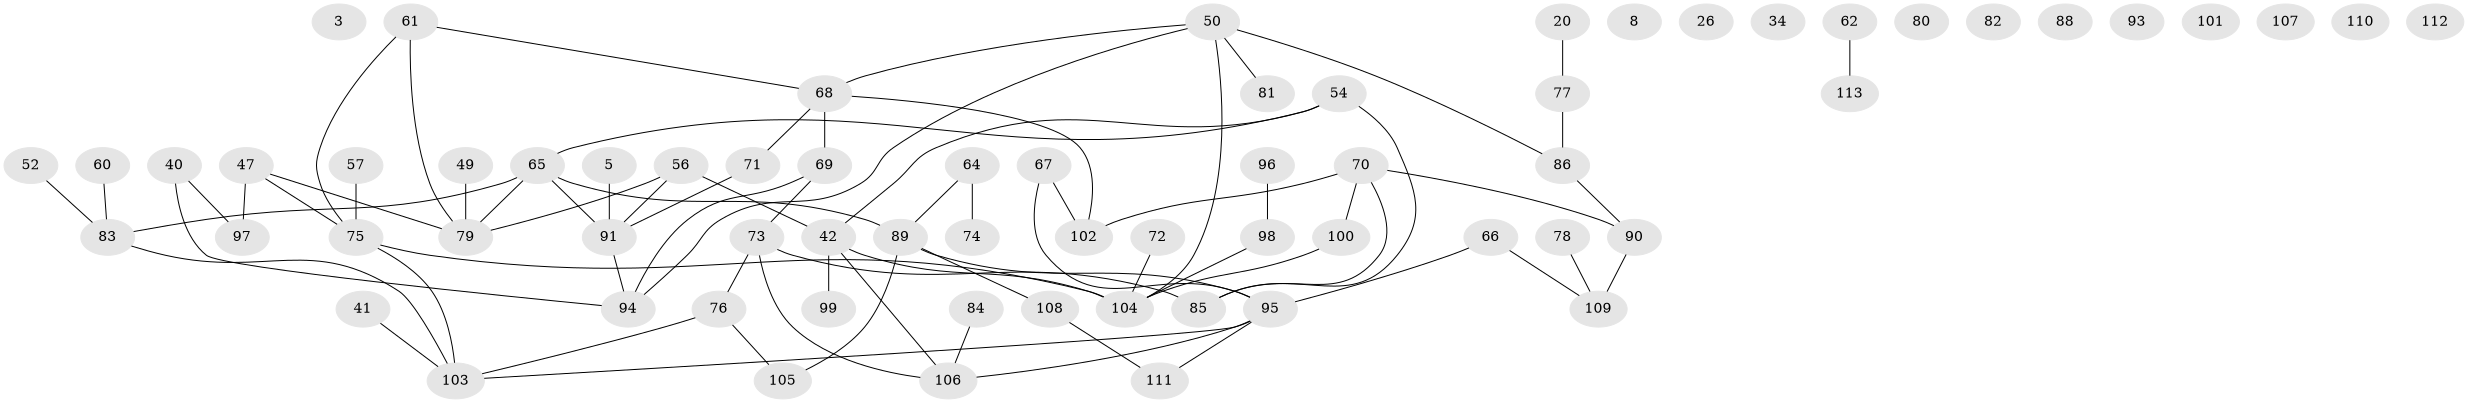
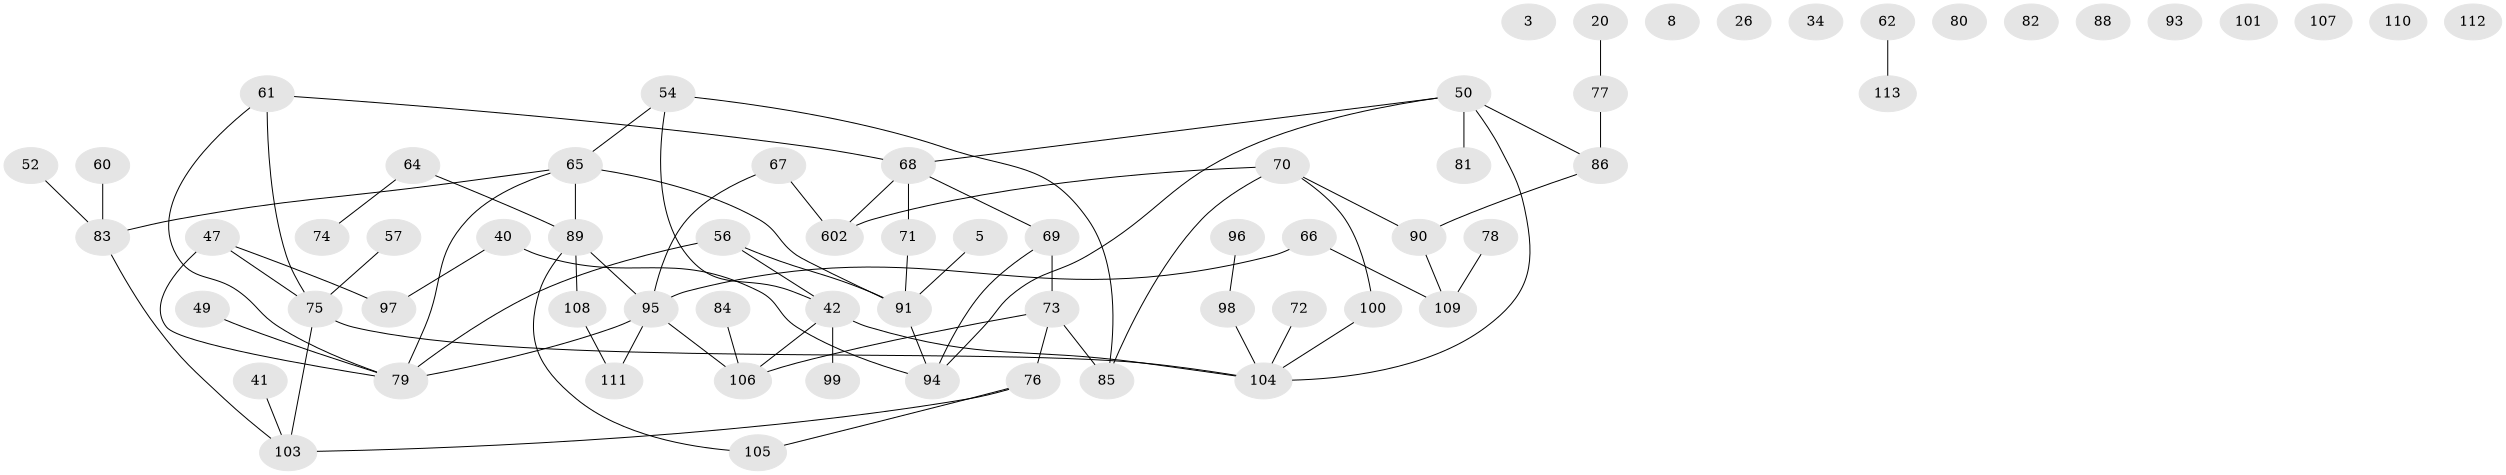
  graph {
    node [color=gray90 style=filled]
    3
    91 [super="+4+36"]
    94 [super="+14"]
    5
    8
    20
    77
    86 [super="+58"]
    103 [super="+33"]
    n10 [label=41]
    26
    34
    76 [super="+24"]
    105 [super="+16"]
    40
    97
    75 [super="+7"]
    104
    47
    79 [super="+63"]
    106 [super="+25"]
    49
    50 [super="+13+31+48+18"]
    68 [super="+2+55+35+59"]
    81
-   102 [super="+53+46"]
+   102 [super="+53+46" label=602]
    69
    71 [super="+28+23"]
    90 [super="+87"]
    52
    83
    54 [super="+39+45"]
    65 [super="+38"]
    85 [super="+30"]
    n35 [label=42 super="+44"]
    89 [super="+22+43"]
    99
    56 [super="+17+32+37"]
    57
    60
    61
    62
    113
    64
    74
    95 [super="+42+51"]
    108
    111
    66
    109 [super="+19"]
    67
    73 [super="+10+27"]
    70 [super="+6+41"]
    100 [super="+29"]
    72
    78
    80
    82
    84
    88
    93
    96
    98
    101
    107
    110
    112
    91 -- 94
    5 -- 91
    20 -- 77
    77 -- 86
    86 -- 90
    n10 -- 103
    76 -- 103
    76 -- 105
    40 -- 94
    40 -- 97
    75 -- 103
    75 -- 104
    47 -- 97
    47 -- 75
    47 -- 79
    49 -- 79
    50 -- 94
    50 -- 86
    50 -- 104
    50 -- 68
    50 -- 81
    68 -- 102
    68 -- 69
    68 -- 71
    69 -- 94
    69 -- 73
    71 -- 91
    90 -- 109 [weight=2]
    52 -- 83
    83 -- 103
    54 -- 65
    54 -- 85
    54 -- n35
    65 -- 91
    65 -- 79
    65 -- 83
    65 -- 89
    n35 -- 104
    n35 -- 106
    n35 -- 99
    89 -- 105
    89 -- 95
    89 -- 108
    56 -- 91
    56 -- 79
    56 -- n35
    57 -- 75
    60 -- 83
    61 -- 75
    61 -- 79
    61 -- 68
    62 -- 113
    64 -- 89
    64 -- 74
-   95 -- 103
+   95 -- 79
    95 -- 106
    95 -- 111
    108 -- 111
    66 -- 95
    66 -- 109
    67 -- 102
    67 -- 95
    73 -- 76 [weight=2]
    73 -- 106
    73 -- 85
    70 -- 102
    70 -- 90
    70 -- 85
    70 -- 100
    100 -- 104
    72 -- 104
    78 -- 109
    84 -- 106
    96 -- 98
    98 -- 104
  }
